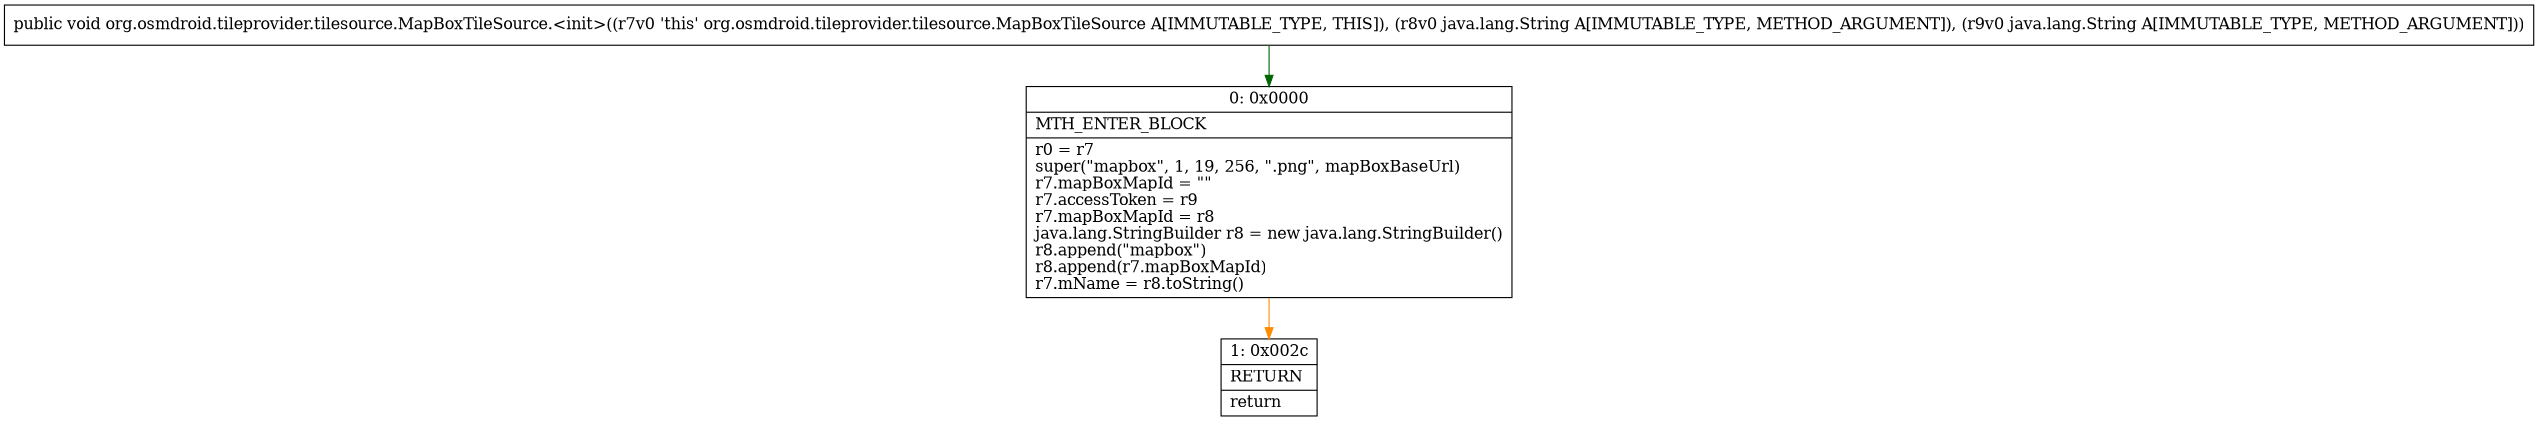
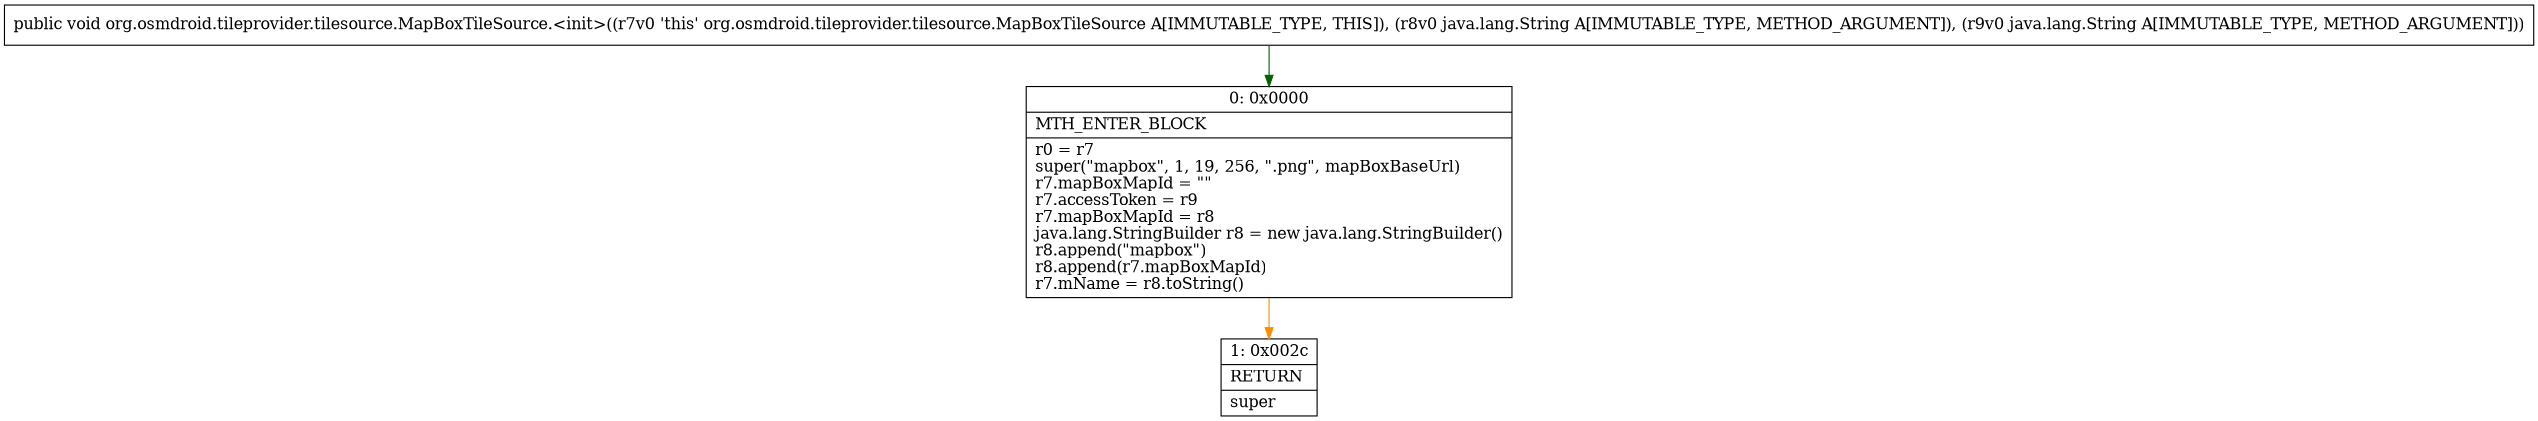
  digraph {
    node [shape=record]
    n1 [label="{0\:\ 0x0000|MTH_ENTER_BLOCK\l|r0 = r7\lsuper(\"mapbox\", 1, 19, 256, \".png\", mapBoxBaseUrl)\lr7.mapBoxMapId = \"\"\lr7.accessToken = r9\lr7.mapBoxMapId = r8\ljava.lang.StringBuilder r8 = new java.lang.StringBuilder()\lr8.append(\"mapbox\")\lr8.append(r7.mapBoxMapId)\lr7.mName = r8.toString()\l}"]
-   n2 [label="{1\:\ 0x002c|RETURN\l|return\l}"]
+   n2 [label="{1\:\ 0x002c|RETURN\l|super\l}"]
    n3 [label="{public void org.osmdroid.tileprovider.tilesource.MapBoxTileSource.\<init\>((r7v0 'this' org.osmdroid.tileprovider.tilesource.MapBoxTileSource A[IMMUTABLE_TYPE, THIS]), (r8v0 java.lang.String A[IMMUTABLE_TYPE, METHOD_ARGUMENT]), (r9v0 java.lang.String A[IMMUTABLE_TYPE, METHOD_ARGUMENT])) }"]
    n1 -> n2 [color=darkorange]
    n3 -> n1 [color=darkgreen]
  }
